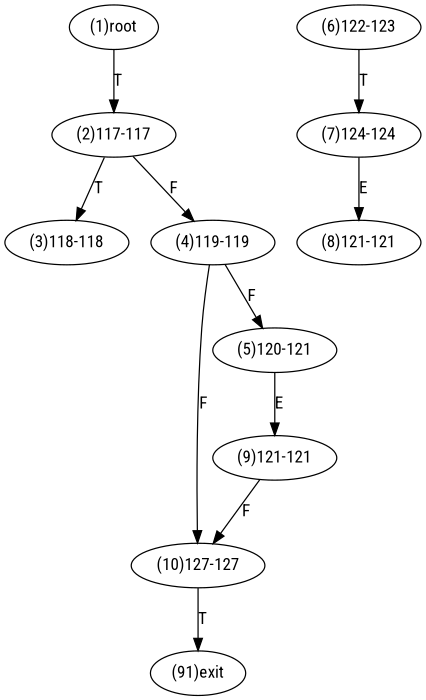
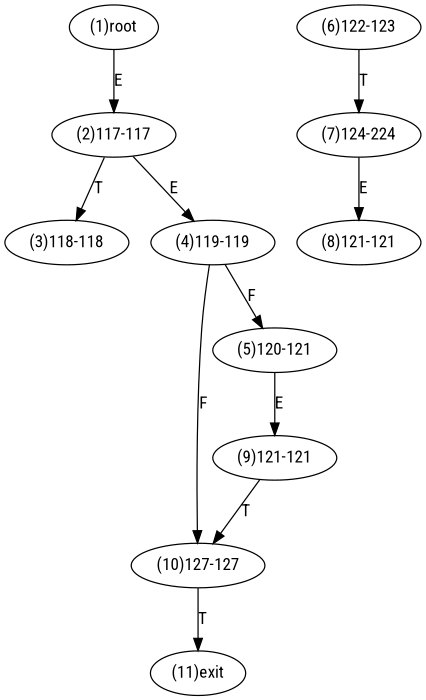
  digraph {
    fontname="Roboto Condensed"
    node [fontname="Roboto Condensed"]
    edge [fontname="Roboto Condensed"]
    n1 [label="(1)root"]
    n2 [label="(2)117-117"]
    n3 [label="(3)118-118"]
    n4 [label="(4)119-119"]
    n5 [label="(10)127-127"]
    n6 [label="(5)120-121"]
-   n7 [label="(91)exit"]
+   n7 [label="(11)exit"]
    n8 [label="(9)121-121"]
    n9 [label="(6)122-123"]
-   n10 [label="(7)124-124"]
+   n10 [label="(7)124-224"]
    n11 [label="(8)121-121"]
-   n1 -> n2 [label=T]
+   n1 -> n2 [label=E]
    n2 -> n3 [label=T]
-   n2 -> n4 [label=F]
+   n2 -> n4 [label=E]
    n4 -> n5 [label=F]
    n4 -> n6 [label=F]
    n5 -> n7 [label=T]
    n6 -> n8 [label=E]
-   n8 -> n5 [label=F]
+   n8 -> n5 [label=T]
    n9 -> n10 [label=T]
    n10 -> n11 [label=E]
  }
